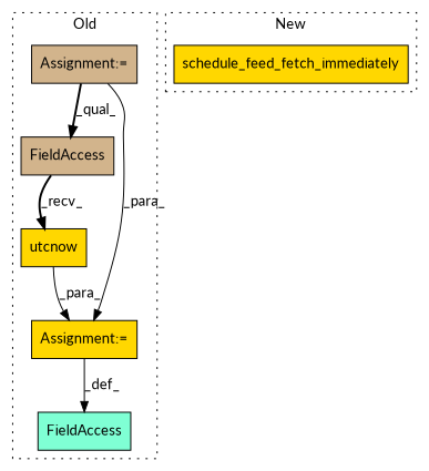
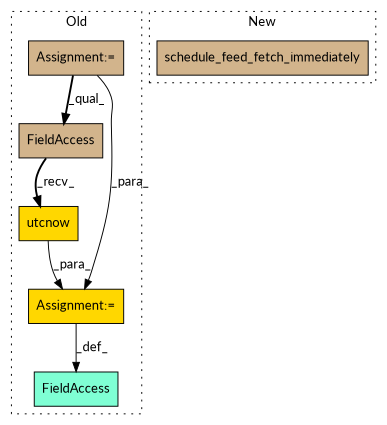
  digraph {
    fontname=Lato
    node [a=32 l=8 shape=box style=filled fillcolor=gold fontname=Lato]
    edge [style=solid fontname=Lato]
    n1 [label=utcnow s=15248]
    n2 [a=22 l=26 label=FieldAccess s=15203 fillcolor=aquamarine]
    n3 [a=22 l=17 label=FieldAccess s=15230 fillcolor=tan]
    n4 [a=7 label="Assignment:=" s=14235 fillcolor=tan]
    n5 [a=7 l=1 label="Assignment:=" s=15229]
-   n6 [l=33 label=schedule_feed_fetch_immediately s=15261]
+   n6 [l=33 label=schedule_feed_fetch_immediately s=15261 fillcolor=tan]
    subgraph cluster_1 {
      label=Old
      style=dotted
      n1
      n2
      n3
      n4
      n5
    }
    subgraph cluster_2 {
      label=New
      style=dotted
      n6
    }
    n1 -> n5 [label=_para_]
    n3 -> n1 [label=_recv_ style=bold]
    n4 -> n3 [label=_qual_ style=bold]
    n4 -> n5 [label=_para_]
    n5 -> n2 [label=_def_]
  }
